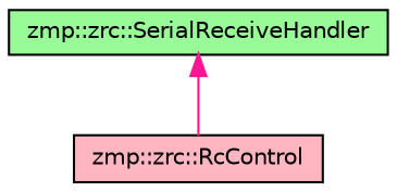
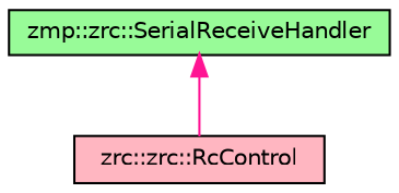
  digraph {
    node [color=black fontname=Helvetica fontsize=10 shape=record style=filled]
-   n1 [fillcolor=lightpink fontcolor=black height=0.2 label="zmp::zrc::RcControl" width=0.4]
+   n1 [fillcolor=lightpink fontcolor=black height=0.2 label="zrc::zrc::RcControl" width=0.4]
    n2 [fillcolor=palegreen height=0.2 label="zmp::zrc::SerialReceiveHandler" width=0.4]
    n2 -> n1 [color=deeppink dir=back fontname=Helvetica fontsize=10 labelfontname=Helvetica labelfontsize=10 style=solid]
  }
